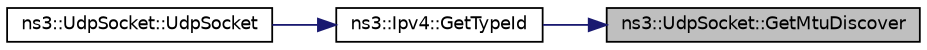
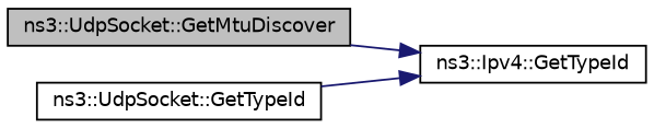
  digraph {
    rankdir=RL
    node [color=black fillcolor=white fontname=Helvetica fontsize=10 shape=record style=filled]
    edge [color=midnightblue dir=back fontname=Helvetica fontsize=10 labelfontname=Helvetica labelfontsize=10 style=solid]
    n1 [fillcolor=grey75 fontcolor=black height=0.2 label="ns3::UdpSocket::GetMtuDiscover" width=0.4]
    n2 [height=0.2 label="ns3::Ipv4::GetTypeId" width=0.4]
-   n3 [height=0.2 label="ns3::UdpSocket::UdpSocket" width=0.4]
-   n1 -> n2
+   n3 [height=0.2 label="ns3::UdpSocket::GetTypeId" width=0.4]
+   n2 -> n1
    n2 -> n3
  }
